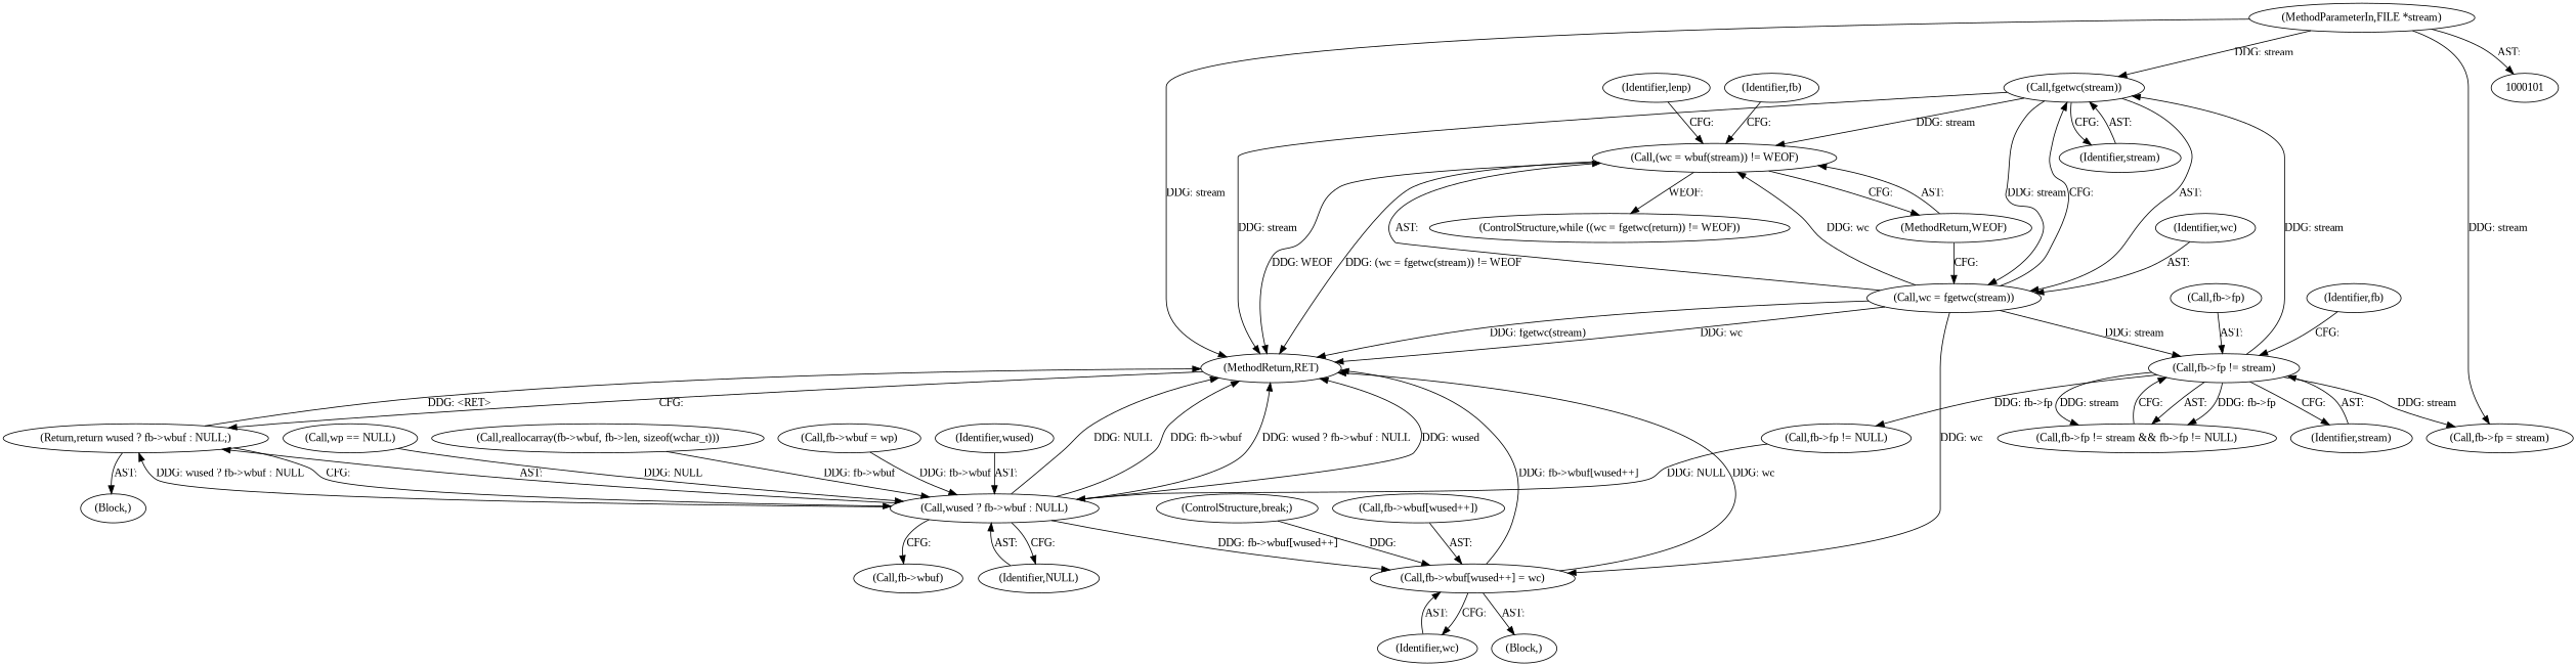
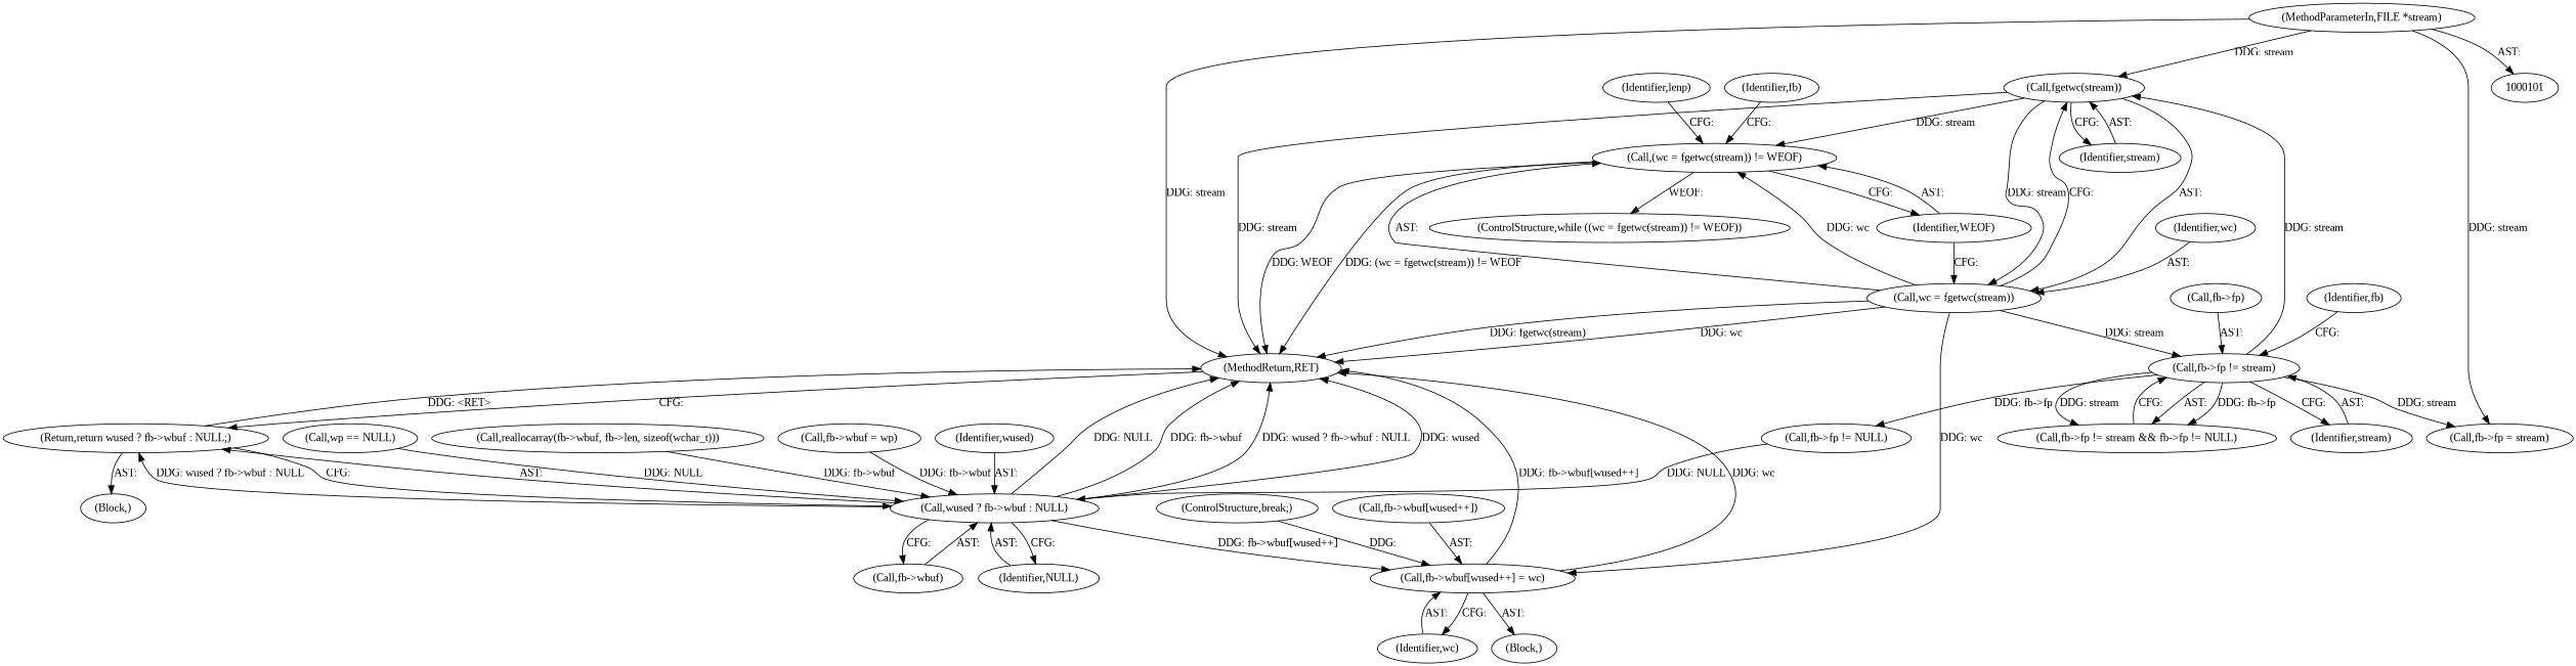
  digraph {
    fontname="Liberation Serif"
    node [fontname="Liberation Serif"]
    edge [fontname="Liberation Serif"]
    n1 [label="(Call,fgetwc(stream))"]
-   n2 [label="(Call,(wc = wbuf(stream)) != WEOF)"]
+   n2 [label="(Call,(wc = fgetwc(stream)) != WEOF)"]
    n3 [label="(Call,wc = fgetwc(stream))"]
    n4 [label="(MethodReturn,RET)"]
    n5 [label="(Identifier,stream)"]
-   n6 [label="(MethodReturn,WEOF)"]
-   n7 [label="(ControlStructure,while ((wc = fgetwc(return)) != WEOF))"]
+   n6 [label="(Identifier,WEOF)"]
+   n7 [label="(ControlStructure,while ((wc = fgetwc(stream)) != WEOF))"]
    n8 [label="(Call,fb->fp != stream)"]
    n9 [label="(Call,fb->wbuf[wused++] = wc)"]
    n10 [label="(Return,return wused ? fb->wbuf : NULL;)"]
    n11 [label="(MethodParameterIn,FILE *stream)"]
    n12 [label="(Call,fb->fp = stream)"]
    1000101
    n14 [label="(Call,fb->fp != NULL)"]
    n15 [label="(Call,fb->fp != stream && fb->fp != NULL)"]
    n16 [label="(Identifier,stream)"]
    n17 [label="(Call,wused ? fb->wbuf : NULL)"]
    n18 [label="(Identifier,wc)"]
    n19 [label="(Block,)"]
    n20 [label="(Identifier,NULL)"]
    n21 [label="(Call,fb->wbuf)"]
    n22 [label="(Block,)"]
    n23 [label="(Call,wp == NULL)"]
    n24 [label="(Identifier,lenp)"]
    n25 [label="(Call,reallocarray(fb->wbuf, fb->len, sizeof(wchar_t)))"]
    n26 [label="(Call,fb->fp)"]
    n27 [label="(Identifier,fb)"]
    n28 [label="(ControlStructure,break;)"]
    n29 [label="(Identifier,fb)"]
    n30 [label="(Identifier,wc)"]
    n31 [label="(Call,fb->wbuf[wused++])"]
    n32 [label="(Call,fb->wbuf = wp)"]
    n33 [label="(Identifier,wused)"]
    n1 -> n2 [label="DDG: stream"]
    n1 -> n3 [label="AST: "]
    n1 -> n3 [label="DDG: stream"]
    n1 -> n4 [label="DDG: stream"]
    n1 -> n5 [label="CFG: "]
    n2 -> n4 [label="DDG: WEOF"]
    n2 -> n4 [label="DDG: (wc = fgetwc(stream)) != WEOF"]
    n2 -> n6 [label="CFG: "]
    n2 -> n7 [label="WEOF: "]
    n3 -> n1 [label="CFG: "]
    n3 -> n2 [label="AST: "]
    n3 -> n2 [label="DDG: wc"]
    n3 -> n4 [label="DDG: wc"]
    n3 -> n4 [label="DDG: fgetwc(stream)"]
    n3 -> n8 [label="DDG: stream"]
    n3 -> n9 [label="DDG: wc"]
    n4 -> n10 [label="CFG: "]
    n5 -> n1 [label="AST: "]
    n6 -> n2 [label="AST: "]
    n6 -> n3 [label="CFG: "]
    n8 -> n1 [label="DDG: stream"]
    n8 -> n12 [label="DDG: stream"]
    n8 -> n14 [label="DDG: fb->fp"]
    n8 -> n15 [label="AST: "]
    n8 -> n15 [label="DDG: fb->fp"]
    n8 -> n15 [label="DDG: stream"]
    n8 -> n16 [label="CFG: "]
    n9 -> n4 [label="DDG: wc"]
    n9 -> n4 [label="DDG: fb->wbuf[wused++]"]
    n9 -> n18 [label="CFG: "]
    n9 -> n19 [label="AST: "]
    n10 -> n4 [label="DDG: <RET>"]
    n10 -> n17 [label="CFG: "]
    n10 -> n22 [label="AST: "]
    n11 -> n1 [label="DDG: stream"]
    n11 -> n4 [label="DDG: stream"]
    n11 -> n12 [label="DDG: stream"]
    n11 -> 1000101 [label="AST: "]
    n14 -> n17 [label="DDG: NULL"]
    n15 -> n8 [label="CFG: "]
    n16 -> n8 [label="AST: "]
    n17 -> n4 [label="DDG: NULL"]
    n17 -> n4 [label="DDG: wused ? fb->wbuf : NULL"]
    n17 -> n4 [label="DDG: fb->wbuf"]
    n17 -> n4 [label="DDG: wused"]
    n17 -> n9 [label="DDG: fb->wbuf[wused++]"]
    n17 -> n10 [label="AST: "]
    n17 -> n10 [label="DDG: wused ? fb->wbuf : NULL"]
    n17 -> n20 [label="CFG: "]
    n17 -> n21 [label="CFG: "]
    n18 -> n9 [label="AST: "]
    n20 -> n17 [label="AST: "]
+   n21 -> n17 [label="AST: "]
    n23 -> n17 [label="DDG: NULL"]
    n24 -> n2 [label="CFG: "]
    n25 -> n17 [label="DDG: fb->wbuf"]
    n26 -> n8 [label="AST: "]
    n27 -> n8 [label="CFG: "]
    n28 -> n9 [label="DDG: "]
    n29 -> n2 [label="CFG: "]
    n30 -> n3 [label="AST: "]
    n31 -> n9 [label="AST: "]
    n32 -> n17 [label="DDG: fb->wbuf"]
    n33 -> n17 [label="AST: "]
  }
